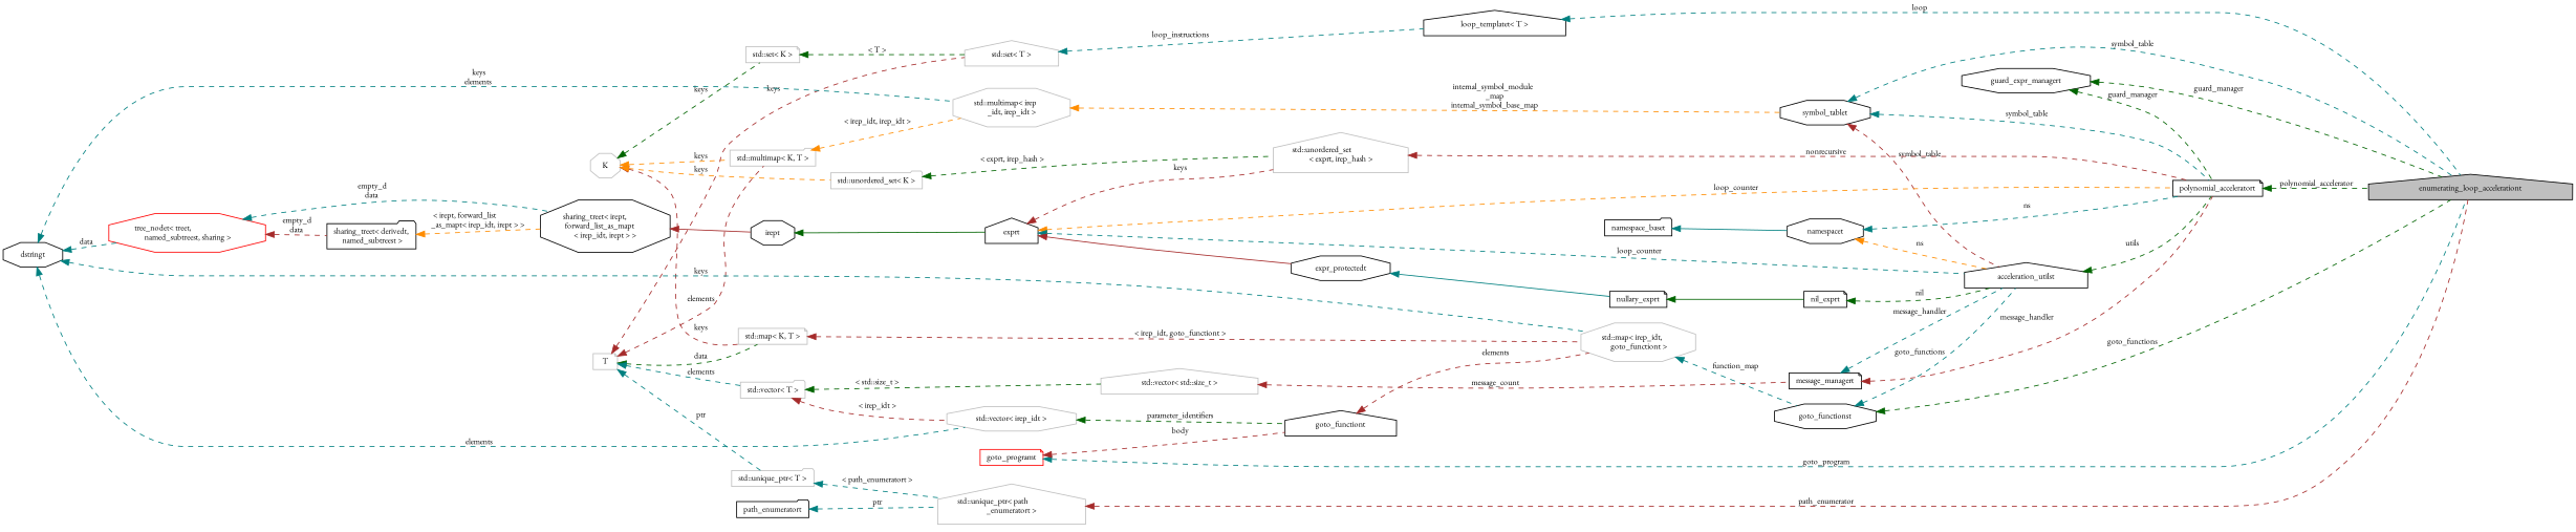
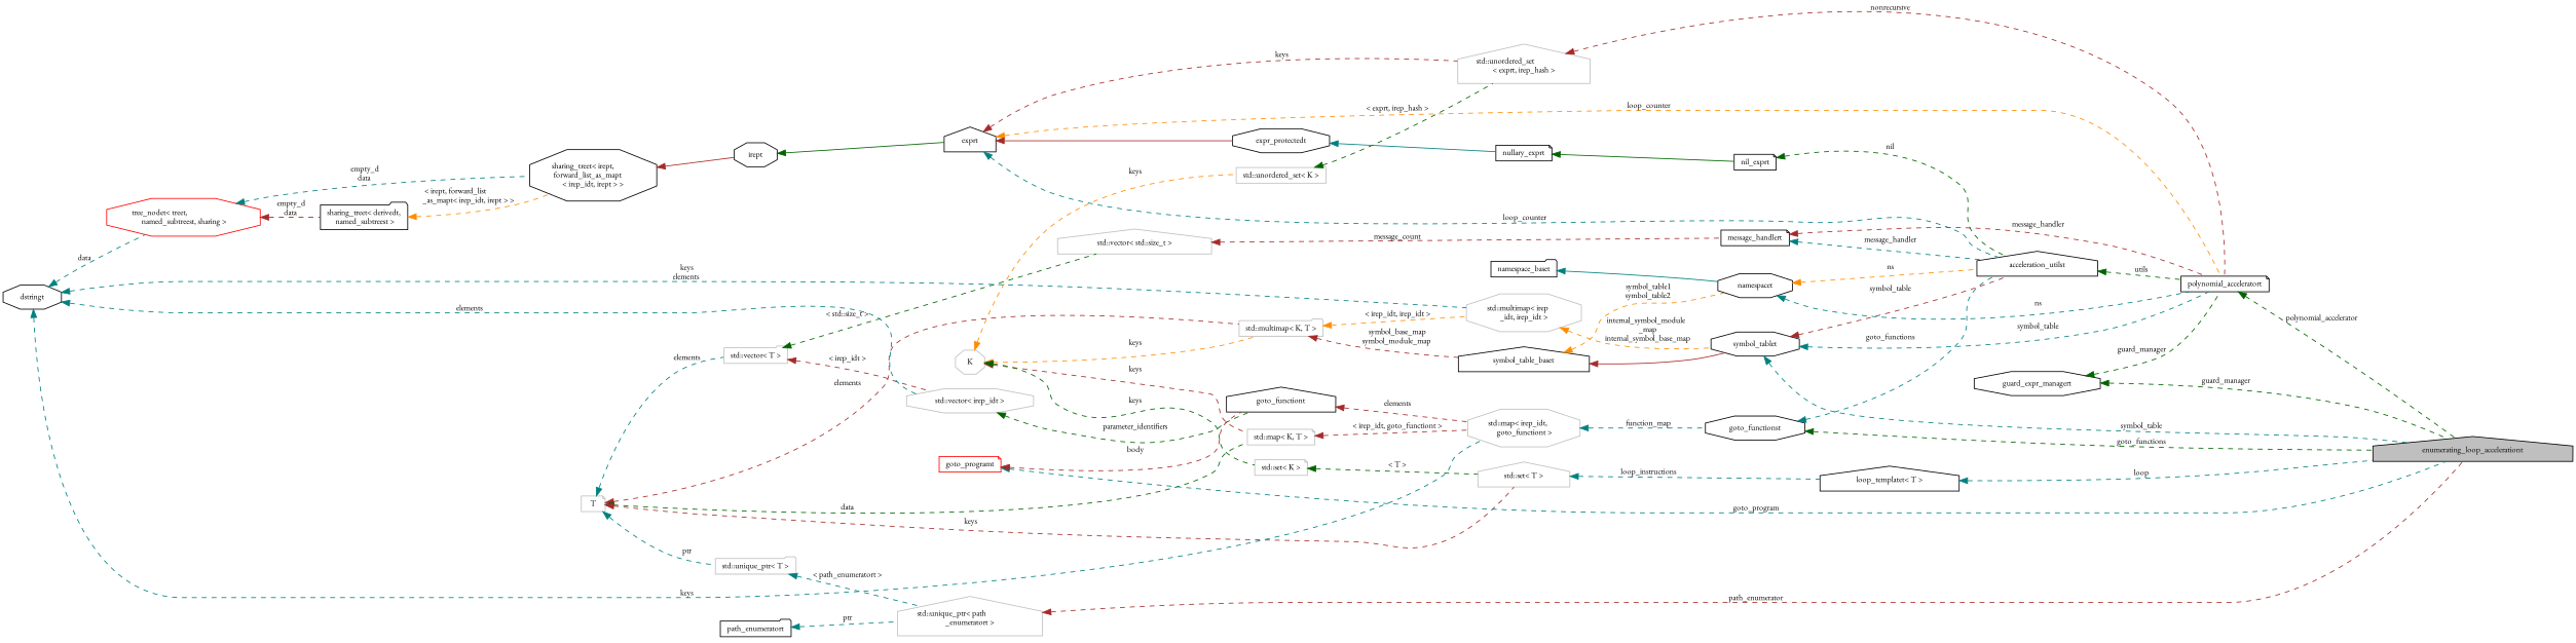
  digraph {
    fontname="EB Garamond"
    rankdir=LR
    node [color=black fontname="EB Garamond" fontsize=10 shape=octagon]
    edge [color=teal dir=back fontname="EB Garamond" fontsize=10 labelfontname=Helvetica labelfontsize=10 style=dashed]
    n1 [fillcolor=grey75 fontcolor=black height=0.2 label=enumerating_loop_accelerationt shape=house style=filled width=0.4]
    n2 [height=0.2 label=symbol_tablet width=0.4]
    n3 [height=0.2 label=polynomial_acceleratort shape=note width=0.4]
    n4 [height=0.2 label=acceleration_utilst shape=house width=0.4]
+   n5 [height=0.2 label=symbol_table_baset shape=house width=0.4]
    n6 [height=0.2 label=namespacet width=0.4]
    n7 [color=grey75 height=0.2 label="std::multimap\< K, T \>" shape=folder width=0.4]
    n8 [color=grey75 height=0.2 label="std::multimap\< irep\l_idt, irep_idt \>" width=0.4]
    n9 [color=grey75 height=0.2 label=K width=0.4]
    n10 [color=grey75 height=0.2 label="std::map\< K, T \>" shape=note width=0.4]
    n11 [color=grey75 height=0.2 label="std::unordered_set\< K \>" shape=folder width=0.4]
    n12 [color=grey75 height=0.2 label="std::set\< K \>" shape=note width=0.4]
    n13 [color=grey75 height=0.2 label="std::map\< irep_idt,\l goto_functiont \>" width=0.4]
    n14 [color=grey75 height=0.2 label="std::unordered_set\l\< exprt, irep_hash \>" shape=house width=0.4]
    n15 [color=grey75 height=0.2 label="std::set\< T \>" shape=house width=0.4]
    n16 [color=grey75 height=0.2 label=T shape=note width=0.4]
    n17 [color=grey75 height=0.2 label="std::vector\< T \>" shape=folder width=0.4]
    n18 [color=grey75 height=0.2 label="std::unique_ptr\< T \>" shape=folder width=0.4]
    n19 [color=grey75 height=0.2 label="std::vector\< irep_idt \>" width=0.4]
    n20 [color=grey75 height=0.2 label="std::vector\< std::size_t \>" shape=house width=0.4]
    n21 [color=grey75 height=0.2 label="std::unique_ptr\< path\l_enumeratort \>" shape=house width=0.4]
    n22 [height=0.2 label="loop_templatet\< T \>" shape=house width=0.4]
    n23 [height=0.2 label=dstringt width=0.4]
    n24 [color=red height=0.2 label="tree_nodet\< treet,\l named_subtreest, sharing \>" width=0.4]
    n25 [height=0.2 label="sharing_treet\< irept,\l forward_list_as_mapt\l\< irep_idt, irept \> \>" width=0.4]
    n26 [height=0.2 label="sharing_treet\< derivedt,\l named_subtreest \>" shape=folder width=0.4]
    n27 [height=0.2 label=goto_functionst width=0.4]
    n28 [height=0.2 label=goto_functiont shape=house width=0.4]
    n29 [height=0.2 label=guard_expr_managert width=0.4]
-   n30 [height=0.2 label=message_managert shape=note width=0.4]
+   n30 [height=0.2 label=message_handlert shape=note width=0.4]
    n31 [height=0.2 label=namespace_baset shape=folder width=0.4]
    n32 [height=0.2 label=exprt shape=house width=0.4]
    n33 [height=0.2 label=expr_protectedt width=0.4]
    n34 [height=0.2 label=nullary_exprt shape=note width=0.4]
    n35 [height=0.2 label=irept width=0.4]
    n36 [height=0.2 label=nil_exprt shape=note width=0.4]
    n37 [color=red height=0.2 label=goto_programt shape=note width=0.4]
    n38 [height=0.2 label=path_enumeratort shape=folder width=0.4]
    n2 -> n1 [label=" symbol_table"]
    n2 -> n3 [label=" symbol_table"]
    n2 -> n4 [color=brown label=" symbol_table"]
    n3 -> n1 [color=darkgreen label=" polynomial_accelerator"]
    n4 -> n3 [color=darkgreen label=" utils"]
+   n5 -> n2 [color=brown style=solid]
+   n5 -> n6 [color=darkorange label=" symbol_table1\nsymbol_table2"]
    n6 -> n3 [label=" ns"]
    n6 -> n4 [color=darkorange label=" ns"]
+   n7 -> n5 [color=brown label=" symbol_base_map\nsymbol_module_map"]
    n7 -> n8 [color=darkorange label=" \< irep_idt, irep_idt \>"]
    n8 -> n2 [color=darkorange label=" internal_symbol_module\l_map\ninternal_symbol_base_map"]
    n9 -> n7 [color=darkorange label=" keys"]
    n9 -> n10 [color=brown label=" keys"]
    n9 -> n11 [color=darkorange label=" keys"]
    n9 -> n12 [color=darkgreen label=" keys"]
    n10 -> n13 [color=brown label=" \< irep_idt, goto_functiont \>"]
    n11 -> n14 [color=darkgreen label=" \< exprt, irep_hash \>"]
    n12 -> n15 [color=darkgreen label=" \< T \>"]
    n13 -> n27 [label=" function_map"]
    n14 -> n3 [color=brown label=" nonrecursive"]
    n15 -> n22 [label=" loop_instructions"]
    n16 -> n7 [color=brown label=" elements"]
    n16 -> n10 [color=darkgreen label=" data"]
    n16 -> n15 [color=brown label=" keys"]
    n16 -> n17 [label=" elements"]
    n16 -> n18 [label=" ptr"]
    n17 -> n19 [color=brown label=" \< irep_idt \>"]
    n17 -> n20 [color=darkgreen label=" \< std::size_t \>"]
    n18 -> n21 [label=" \< path_enumeratort \>"]
    n19 -> n28 [color=darkgreen label=" parameter_identifiers"]
    n20 -> n30 [color=brown label=" message_count"]
    n21 -> n1 [color=brown label=" path_enumerator"]
    n22 -> n1 [label=" loop"]
    n23 -> n8 [label=" keys\nelements"]
    n23 -> n13 [label=" keys"]
    n23 -> n19 [label=" elements"]
    n23 -> n24 [label=" data"]
    n24 -> n25 [label=" empty_d\ndata"]
    n24 -> n26 [color=brown label=" empty_d\ndata"]
    n25 -> n35 [color=brown style=solid]
    n26 -> n25 [color=darkorange label=" \< irept, forward_list\l_as_mapt\< irep_idt, irept \> \>"]
    n27 -> n1 [color=darkgreen label=" goto_functions"]
    n27 -> n4 [label=" goto_functions"]
    n28 -> n13 [color=brown label=" elements"]
    n29 -> n1 [color=darkgreen label=" guard_manager"]
    n29 -> n3 [color=darkgreen label=" guard_manager"]
    n30 -> n3 [color=brown label=" message_handler"]
    n30 -> n4 [label=" message_handler"]
    n31 -> n6 [style=solid]
    n32 -> n3 [color=darkorange label=" loop_counter"]
    n32 -> n4 [label=" loop_counter"]
    n32 -> n14 [color=brown label=" keys"]
    n32 -> n33 [color=brown style=solid]
    n33 -> n34 [style=solid]
    n34 -> n36 [color=darkgreen style=solid]
    n35 -> n32 [color=darkgreen style=solid]
    n36 -> n4 [color=darkgreen label=" nil"]
    n37 -> n1 [label=" goto_program"]
    n37 -> n28 [color=brown label=" body"]
    n38 -> n21 [label=" ptr"]
  }
